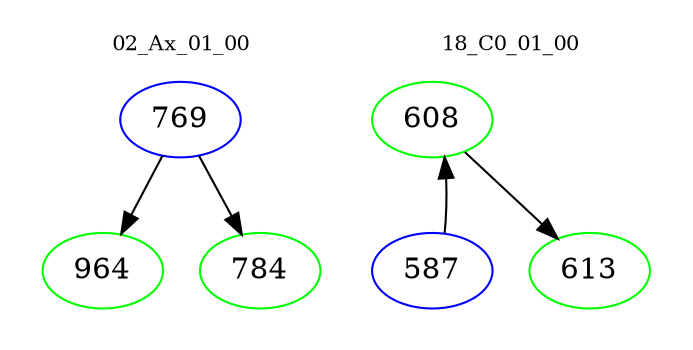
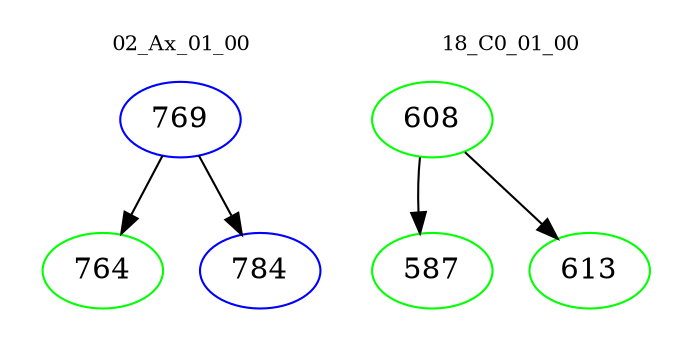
  digraph {
    node [color=green]
    edge [color=black]
    n1 [color=blue label=769]
-   n2 [label=964]
-   n3 [label=784]
+   n2 [label=764]
+   n3 [color=blue label=784]
    n4 [label=608]
-   n5 [color=blue label=587]
+   n5 [label=587]
    n6 [label=613]
    subgraph cluster_1 {
      color=white
      fontsize=10
      label="02_Ax_01_00"
      n1
      n2
      n3
    }
    subgraph cluster_2 {
      color=white
      fontsize=10
      label="18_C0_01_00"
      n4
      n5
      n6
    }
    n1 -> n2
    n1 -> n3
-   n5 -> n4
+   n4 -> n5
    n4 -> n6
  }
